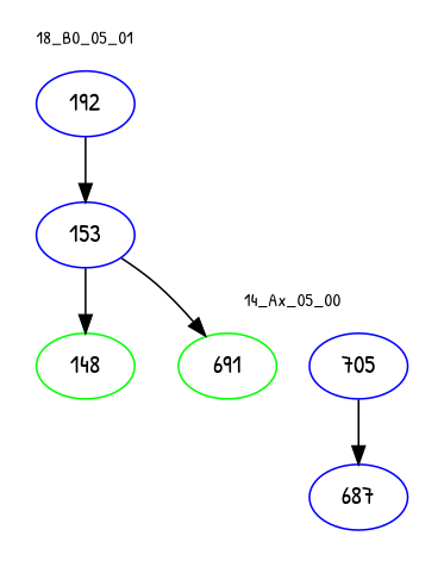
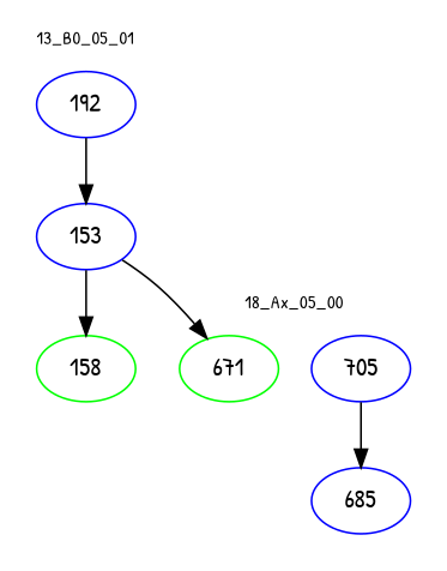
  digraph {
    fontname="Patrick Hand"
    node [color=blue fontname="Patrick Hand"]
    edge [color=black fontname="Patrick Hand"]
    n1 [label=705]
-   n2 [label=687]
-   n3 [color=green label=691]
+   n2 [label=685]
+   n3 [color=green label=671]
    n4 [label=192]
    n5 [label=153]
-   n6 [color=green label=148]
+   n6 [color=green label=158]
    subgraph cluster_1 {
      color=white
      fontsize=10
-     label="14_Ax_05_00"
+     label="18_Ax_05_00"
      n1
      n2
      n3
    }
    subgraph cluster_2 {
      color=white
      fontsize=10
-     label="18_B0_05_01"
+     label="13_B0_05_01"
      n4
      n5
      n6
    }
    n1 -> n2
    n4 -> n5
    n5 -> n3
    n5 -> n6
  }
